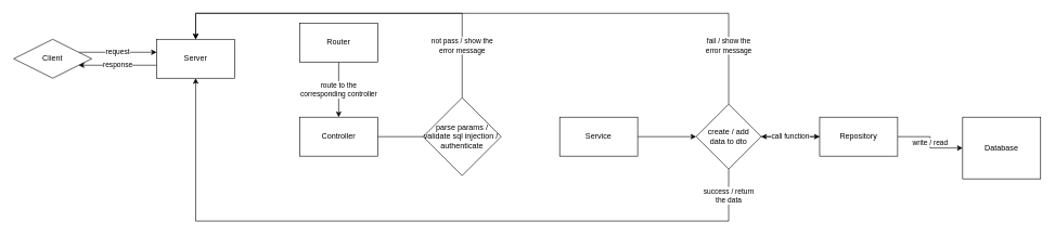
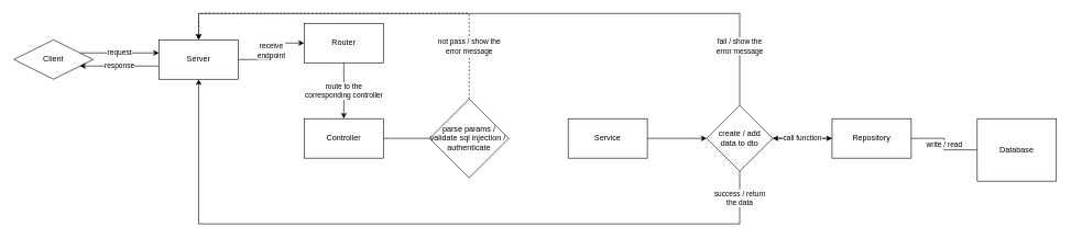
  <mxCell id="0" />
  <mxCell id="1" parent="0" />
  <mxCell id="2" value="request" style="edgeStyle=orthogonalEdgeStyle;rounded=0;orthogonalLoop=1;jettySize=auto;html=1;" edge="1" parent="1" source="3" target="6"><mxGeometry relative="1" as="geometry"><Array as="points"><mxPoint x="160" y="80" /><mxPoint x="160" y="80" /></Array></mxGeometry></mxCell>
  <mxCell id="3" value="Client" style="rhombus;whiteSpace=wrap;html=1;" vertex="1" parent="1"><mxGeometry x="20" y="60" width="120" height="60" as="geometry" /></mxCell>
  <mxCell id="4" value="response" style="edgeStyle=orthogonalEdgeStyle;rounded=0;orthogonalLoop=1;jettySize=auto;html=1;" edge="1" parent="1" source="6" target="3"><mxGeometry relative="1" as="geometry"><Array as="points"><mxPoint x="170" y="100" /><mxPoint x="170" y="100" /></Array></mxGeometry></mxCell>
+ <mxCell id="5" value="receive &lt;br&gt;endpoint" style="edgeStyle=orthogonalEdgeStyle;rounded=0;orthogonalLoop=1;jettySize=auto;html=1;" edge="1" parent="1" source="6" target="8"><mxGeometry relative="1" as="geometry" /></mxCell>
  <mxCell id="6" value="Server" style="rounded=0;whiteSpace=wrap;html=1;" vertex="1" parent="1"><mxGeometry x="240" y="60" width="120" height="60" as="geometry" /></mxCell>
  <mxCell id="7" value="route to the &lt;br&gt;corresponding controller" style="edgeStyle=orthogonalEdgeStyle;rounded=0;orthogonalLoop=1;jettySize=auto;html=1;" edge="1" parent="1" source="8" target="10"><mxGeometry relative="1" as="geometry" /></mxCell>
  <mxCell id="8" value="Router" style="rounded=0;whiteSpace=wrap;html=1;" vertex="1" parent="1"><mxGeometry x="460" y="35" width="120" height="60" as="geometry" /></mxCell>
  <mxCell id="9" style="edgeStyle=orthogonalEdgeStyle;rounded=0;orthogonalLoop=1;jettySize=auto;html=1;endArrow=none;" edge="1" parent="1" source="10" target="18"><mxGeometry relative="1" as="geometry" /></mxCell>
  <mxCell id="10" value="Controller" style="rounded=0;whiteSpace=wrap;html=1;" vertex="1" parent="1"><mxGeometry x="460" y="180" width="120" height="60" as="geometry" /></mxCell>
  <mxCell id="11" style="edgeStyle=orthogonalEdgeStyle;rounded=0;orthogonalLoop=1;jettySize=auto;html=1;" edge="1" parent="1" source="12" target="22"><mxGeometry relative="1" as="geometry" /></mxCell>
  <mxCell id="12" value="Service" style="rounded=0;whiteSpace=wrap;html=1;" vertex="1" parent="1"><mxGeometry x="860" y="180" width="120" height="60" as="geometry" /></mxCell>
- <mxCell id="13" value="write / read" style="edgeStyle=orthogonalEdgeStyle;rounded=0;orthogonalLoop=1;jettySize=auto;html=1;" edge="1" parent="1" source="15" target="16"><mxGeometry relative="1" as="geometry" /></mxCell>
+ <mxCell id="13" value="write / read" style="edgeStyle=orthogonalEdgeStyle;rounded=0;orthogonalLoop=1;jettySize=auto;html=1;endArrow=none;" edge="1" parent="1" source="15" target="16"><mxGeometry relative="1" as="geometry" /></mxCell>
  <mxCell id="14" style="edgeStyle=orthogonalEdgeStyle;rounded=0;orthogonalLoop=1;jettySize=auto;html=1;" edge="1" parent="1" source="15" target="22"><mxGeometry relative="1" as="geometry" /></mxCell>
  <mxCell id="15" value="Repository" style="rounded=0;whiteSpace=wrap;html=1;" vertex="1" parent="1"><mxGeometry x="1260" y="180" width="120" height="60" as="geometry" /></mxCell>
  <mxCell id="16" value="Database" style="rounded=0;whiteSpace=wrap;html=1;" vertex="1" parent="1"><mxGeometry x="1480" y="180" width="120" height="95" as="geometry" /></mxCell>
- <mxCell id="17" value="not pass / show the&lt;br&gt;error message" style="edgeStyle=orthogonalEdgeStyle;rounded=0;orthogonalLoop=1;jettySize=auto;html=1;" edge="1" parent="1" source="18" target="6"><mxGeometry x="-0.724" relative="1" as="geometry"><Array as="points"><mxPoint x="710" y="20" /><mxPoint x="300" y="20" /></Array><mxPoint as="offset" /></mxGeometry></mxCell>
+ <mxCell id="17" value="not pass / show the&lt;br&gt;error message" style="edgeStyle=orthogonalEdgeStyle;rounded=0;orthogonalLoop=1;jettySize=auto;html=1;dashed=1;" edge="1" parent="1" source="18" target="6"><mxGeometry x="-0.724" relative="1" as="geometry"><Array as="points"><mxPoint x="710" y="20" /><mxPoint x="300" y="20" /></Array><mxPoint as="offset" /></mxGeometry></mxCell>
  <mxCell id="18" value="parse params /&lt;br&gt;validate sql injection /&amp;nbsp;&lt;br&gt;authenticate" style="rhombus;whiteSpace=wrap;html=1;" vertex="1" parent="1"><mxGeometry x="650" y="150" width="120" height="120" as="geometry" /></mxCell>
  <mxCell id="19" value="call function" style="edgeStyle=orthogonalEdgeStyle;rounded=0;orthogonalLoop=1;jettySize=auto;html=1;" edge="1" parent="1" source="22" target="15"><mxGeometry relative="1" as="geometry" /></mxCell>
  <mxCell id="20" value="fail / show the &lt;br&gt;error message" style="edgeStyle=orthogonalEdgeStyle;rounded=0;orthogonalLoop=1;jettySize=auto;html=1;" edge="1" parent="1" source="22" target="6"><mxGeometry x="-0.82" relative="1" as="geometry"><Array as="points"><mxPoint x="1120" y="20" /><mxPoint x="300" y="20" /></Array><mxPoint as="offset" /></mxGeometry></mxCell>
  <mxCell id="21" value="success / return &lt;br&gt;the data" style="edgeStyle=orthogonalEdgeStyle;rounded=0;orthogonalLoop=1;jettySize=auto;html=1;" edge="1" parent="1" source="22" target="6"><mxGeometry x="-0.926" relative="1" as="geometry"><Array as="points"><mxPoint x="1120" y="340" /><mxPoint x="300" y="340" /></Array><mxPoint as="offset" /></mxGeometry></mxCell>
  <mxCell id="22" value="create / add &lt;br&gt;data to dto" style="rhombus;whiteSpace=wrap;html=1;" vertex="1" parent="1"><mxGeometry x="1070" y="160" width="100" height="100" as="geometry" /></mxCell>
